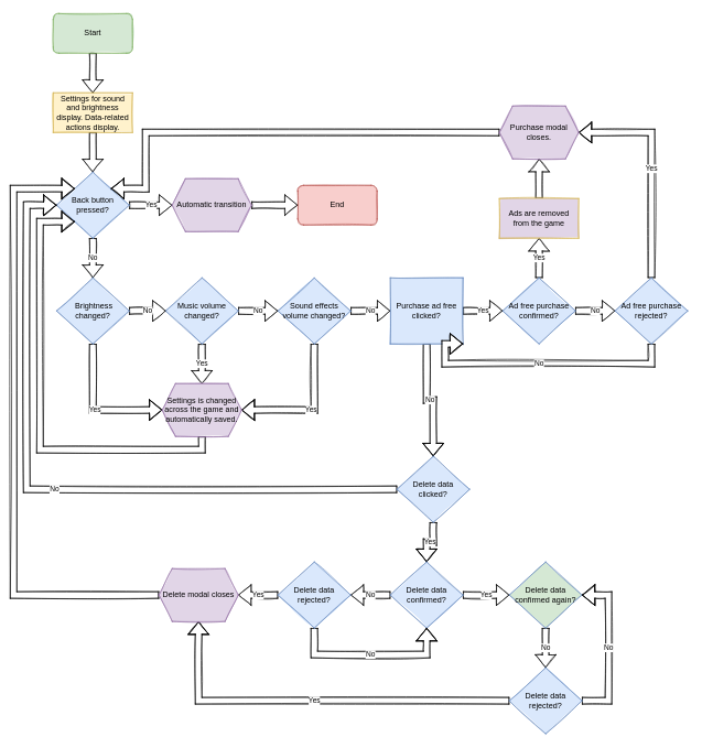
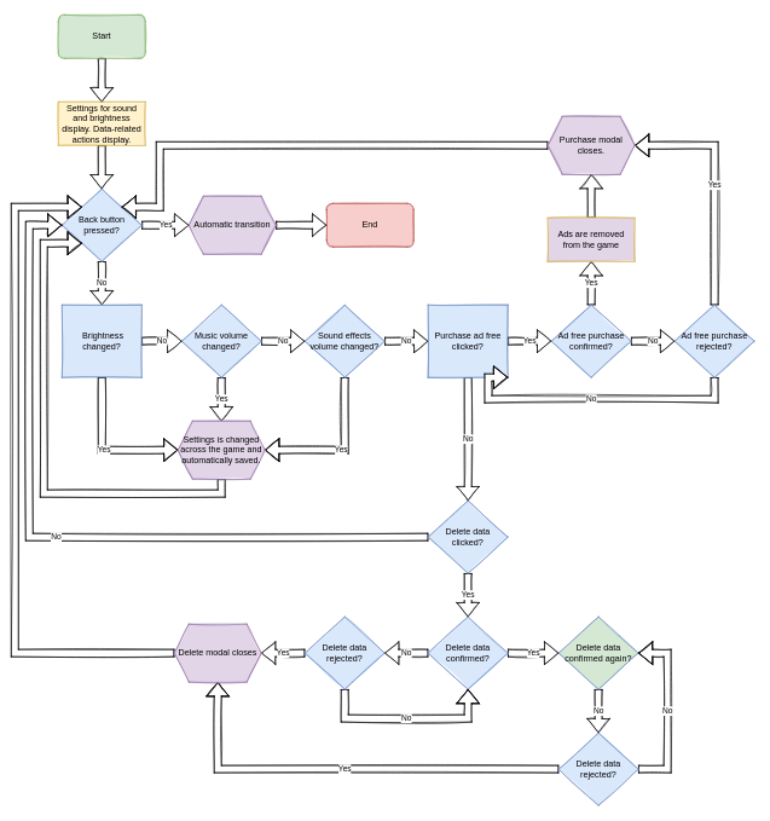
  <mxCell id="0" />
  <mxCell id="1" parent="0" />
  <mxCell id="2" style="edgeStyle=orthogonalEdgeStyle;rounded=0;orthogonalLoop=1;jettySize=auto;html=1;exitX=0.5;exitY=1;exitDx=0;exitDy=0;sketch=1;strokeColor=default;shape=flexArrow;fillColor=default;fillStyle=solid;" parent="1" source="3" target="5" edge="1"><mxGeometry relative="1" as="geometry" /></mxCell>
  <mxCell id="3" value="Start" style="rounded=1;whiteSpace=wrap;html=1;fillColor=#d5e8d4;strokeColor=#82b366;sketch=1;fillStyle=solid;" parent="1" vertex="1"><mxGeometry x="80" y="20" width="120" height="60" as="geometry" /></mxCell>
  <mxCell id="4" value="" style="edgeStyle=orthogonalEdgeStyle;shape=flexArrow;rounded=0;sketch=1;orthogonalLoop=1;jettySize=auto;html=1;strokeColor=default;fillColor=default;fillStyle=solid;" parent="1" source="5" target="8" edge="1"><mxGeometry relative="1" as="geometry" /></mxCell>
  <mxCell id="5" value="Settings for sound and brightness display. Data-related actions display." style="rounded=0;whiteSpace=wrap;html=1;sketch=1;fillStyle=solid;fillColor=#fff2cc;strokeColor=#d6b656;" parent="1" vertex="1"><mxGeometry x="80" y="140" width="120" height="60" as="geometry" /></mxCell>
  <mxCell id="6" value="Yes" style="edgeStyle=orthogonalEdgeStyle;shape=flexArrow;rounded=0;sketch=1;orthogonalLoop=1;jettySize=auto;html=1;strokeColor=default;fillColor=default;fillStyle=solid;entryX=0;entryY=0.5;entryDx=0;entryDy=0;" parent="1" source="8" target="37" edge="1"><mxGeometry relative="1" as="geometry"><mxPoint x="260" y="310" as="targetPoint" /></mxGeometry></mxCell>
  <mxCell id="7" value="No" style="edgeStyle=orthogonalEdgeStyle;shape=flexArrow;rounded=0;sketch=1;orthogonalLoop=1;jettySize=auto;html=1;strokeColor=default;fillColor=default;fillStyle=solid;entryX=0.5;entryY=0;entryDx=0;entryDy=0;" parent="1" source="8" target="40" edge="1"><mxGeometry relative="1" as="geometry"><mxPoint x="140" y="420" as="targetPoint" /></mxGeometry></mxCell>
  <mxCell id="8" value="Back button pressed?" style="rhombus;whiteSpace=wrap;html=1;fillColor=#dae8fc;strokeColor=#6c8ebf;rounded=0;sketch=1;fillStyle=solid;" parent="1" vertex="1"><mxGeometry x="85" y="260" width="110" height="100" as="geometry" /></mxCell>
  <mxCell id="9" value="" style="edgeStyle=orthogonalEdgeStyle;shape=flexArrow;rounded=0;sketch=1;orthogonalLoop=1;jettySize=auto;html=1;strokeColor=default;fillColor=default;fillStyle=solid;exitX=1;exitY=0.5;exitDx=0;exitDy=0;" parent="1" source="37" target="10" edge="1"><mxGeometry relative="1" as="geometry"><mxPoint x="380" y="310" as="sourcePoint" /></mxGeometry></mxCell>
  <mxCell id="10" value="End" style="rounded=1;whiteSpace=wrap;html=1;fillColor=#f8cecc;strokeColor=#b85450;sketch=1;fillStyle=solid;" parent="1" vertex="1"><mxGeometry x="450" y="280" width="120" height="60" as="geometry" /></mxCell>
  <mxCell id="11" value="No" style="edgeStyle=orthogonalEdgeStyle;shape=flexArrow;rounded=0;sketch=1;fillStyle=solid;orthogonalLoop=1;jettySize=auto;html=1;exitX=1;exitY=0.5;exitDx=0;exitDy=0;entryX=0;entryY=0.5;entryDx=0;entryDy=0;labelBackgroundColor=default;fontFamily=Helvetica;fontSize=11;fontColor=default;endArrow=classic;strokeColor=default;fillColor=default;" edge="1" parent="1" source="13" target="16"><mxGeometry relative="1" as="geometry" /></mxCell>
  <mxCell id="12" value="Yes" style="edgeStyle=orthogonalEdgeStyle;shape=flexArrow;rounded=0;sketch=1;fillStyle=solid;orthogonalLoop=1;jettySize=auto;html=1;exitX=0.5;exitY=1;exitDx=0;exitDy=0;entryX=0.5;entryY=0;entryDx=0;entryDy=0;labelBackgroundColor=default;fontFamily=Helvetica;fontSize=11;fontColor=default;endArrow=classic;strokeColor=default;fillColor=default;" edge="1" parent="1" source="13" target="46"><mxGeometry relative="1" as="geometry" /></mxCell>
  <mxCell id="13" value="Music volume changed?" style="rhombus;whiteSpace=wrap;html=1;fillColor=#dae8fc;strokeColor=#6c8ebf;rounded=0;sketch=1;fillStyle=solid;" vertex="1" parent="1"><mxGeometry x="250" y="420" width="110" height="100" as="geometry" /></mxCell>
  <mxCell id="14" value="No" style="edgeStyle=orthogonalEdgeStyle;shape=flexArrow;rounded=0;sketch=1;fillStyle=solid;orthogonalLoop=1;jettySize=auto;html=1;exitX=1;exitY=0.5;exitDx=0;exitDy=0;entryX=0;entryY=0.5;entryDx=0;entryDy=0;labelBackgroundColor=default;fontFamily=Helvetica;fontSize=11;fontColor=default;endArrow=classic;strokeColor=default;fillColor=default;" edge="1" parent="1" source="16" target="19"><mxGeometry relative="1" as="geometry" /></mxCell>
  <mxCell id="15" value="Yes" style="edgeStyle=orthogonalEdgeStyle;shape=flexArrow;rounded=0;sketch=1;fillStyle=solid;orthogonalLoop=1;jettySize=auto;html=1;exitX=0.5;exitY=1;exitDx=0;exitDy=0;entryX=1;entryY=0.5;entryDx=0;entryDy=0;labelBackgroundColor=default;fontFamily=Helvetica;fontSize=11;fontColor=default;endArrow=classic;strokeColor=default;fillColor=default;" edge="1" parent="1" source="16" target="46"><mxGeometry relative="1" as="geometry" /></mxCell>
  <mxCell id="16" value="Sound effects volume changed?" style="rhombus;whiteSpace=wrap;html=1;fillColor=#dae8fc;strokeColor=#6c8ebf;rounded=0;sketch=1;fillStyle=solid;" vertex="1" parent="1"><mxGeometry x="420" y="420" width="110" height="100" as="geometry" /></mxCell>
  <mxCell id="17" value="Yes" style="edgeStyle=orthogonalEdgeStyle;shape=flexArrow;rounded=0;sketch=1;fillStyle=solid;orthogonalLoop=1;jettySize=auto;html=1;exitX=1;exitY=0.5;exitDx=0;exitDy=0;entryX=0;entryY=0.5;entryDx=0;entryDy=0;labelBackgroundColor=default;fontFamily=Helvetica;fontSize=11;fontColor=default;endArrow=classic;strokeColor=default;fillColor=default;" edge="1" parent="1" source="19" target="22"><mxGeometry relative="1" as="geometry" /></mxCell>
  <mxCell id="18" value="No" style="edgeStyle=orthogonalEdgeStyle;shape=flexArrow;rounded=0;sketch=1;fillStyle=solid;orthogonalLoop=1;jettySize=auto;html=1;exitX=0.5;exitY=1;exitDx=0;exitDy=0;entryX=0.5;entryY=0;entryDx=0;entryDy=0;labelBackgroundColor=default;fontFamily=Helvetica;fontSize=11;fontColor=default;endArrow=classic;strokeColor=default;fillColor=default;" edge="1" parent="1" source="19" target="28"><mxGeometry relative="1" as="geometry" /></mxCell>
  <mxCell id="19" value="Purchase ad free clicked?" style="whiteSpace=wrap;html=1;fillColor=#dae8fc;strokeColor=#6c8ebf;sketch=1;fillStyle=solid;rounded=0;" vertex="1" parent="1"><mxGeometry x="590" y="420" width="110" height="100" as="geometry" /></mxCell>
  <mxCell id="20" value="Yes" style="edgeStyle=orthogonalEdgeStyle;shape=flexArrow;rounded=0;sketch=1;fillStyle=solid;orthogonalLoop=1;jettySize=auto;html=1;exitX=0.5;exitY=0;exitDx=0;exitDy=0;entryX=0.5;entryY=1;entryDx=0;entryDy=0;labelBackgroundColor=default;fontFamily=Helvetica;fontSize=11;fontColor=default;endArrow=classic;strokeColor=default;fillColor=default;" edge="1" parent="1" source="22" target="43"><mxGeometry relative="1" as="geometry" /></mxCell>
  <mxCell id="21" value="No" style="edgeStyle=orthogonalEdgeStyle;shape=flexArrow;rounded=0;sketch=1;fillStyle=solid;orthogonalLoop=1;jettySize=auto;html=1;exitX=1;exitY=0.5;exitDx=0;exitDy=0;entryX=0;entryY=0.5;entryDx=0;entryDy=0;labelBackgroundColor=default;fontFamily=Helvetica;fontSize=11;fontColor=default;endArrow=classic;strokeColor=default;fillColor=default;" edge="1" parent="1" source="22" target="25"><mxGeometry relative="1" as="geometry" /></mxCell>
  <mxCell id="22" value="Ad free purchase confirmed?" style="rhombus;whiteSpace=wrap;html=1;fillColor=#dae8fc;strokeColor=#6c8ebf;rounded=0;sketch=1;fillStyle=solid;" vertex="1" parent="1"><mxGeometry x="760" y="420" width="110" height="100" as="geometry" /></mxCell>
  <mxCell id="23" value="No" style="edgeStyle=orthogonalEdgeStyle;shape=flexArrow;rounded=0;sketch=1;fillStyle=solid;orthogonalLoop=1;jettySize=auto;html=1;exitX=0.5;exitY=1;exitDx=0;exitDy=0;entryX=1;entryY=1;entryDx=0;entryDy=0;labelBackgroundColor=default;fontFamily=Helvetica;fontSize=11;fontColor=default;endArrow=classic;strokeColor=default;fillColor=default;" edge="1" parent="1" source="25" target="19"><mxGeometry relative="1" as="geometry"><Array as="points"><mxPoint x="985" y="550" /><mxPoint x="673" y="550" /></Array></mxGeometry></mxCell>
  <mxCell id="24" value="Yes" style="edgeStyle=orthogonalEdgeStyle;shape=flexArrow;rounded=0;sketch=1;fillStyle=solid;orthogonalLoop=1;jettySize=auto;html=1;exitX=0.5;exitY=0;exitDx=0;exitDy=0;entryX=1;entryY=0.5;entryDx=0;entryDy=0;labelBackgroundColor=default;fontFamily=Helvetica;fontSize=11;fontColor=default;endArrow=classic;strokeColor=default;fillColor=default;" edge="1" parent="1" source="25" target="44"><mxGeometry relative="1" as="geometry"><mxPoint x="875" y="210" as="targetPoint" /></mxGeometry></mxCell>
  <mxCell id="25" value="Ad free purchase rejected?" style="rhombus;whiteSpace=wrap;html=1;fillColor=#dae8fc;strokeColor=#6c8ebf;rounded=0;sketch=1;fillStyle=solid;" vertex="1" parent="1"><mxGeometry x="930" y="420" width="110" height="100" as="geometry" /></mxCell>
  <mxCell id="26" value="Yes" style="edgeStyle=orthogonalEdgeStyle;shape=flexArrow;rounded=0;sketch=1;fillStyle=solid;orthogonalLoop=1;jettySize=auto;html=1;exitX=0.5;exitY=1;exitDx=0;exitDy=0;entryX=0.5;entryY=0;entryDx=0;entryDy=0;labelBackgroundColor=default;fontFamily=Helvetica;fontSize=11;fontColor=default;endArrow=classic;strokeColor=default;fillColor=default;" edge="1" parent="1" source="28" target="31"><mxGeometry relative="1" as="geometry" /></mxCell>
  <mxCell id="27" value="No" style="edgeStyle=orthogonalEdgeStyle;shape=flexArrow;rounded=0;sketch=1;fillStyle=solid;orthogonalLoop=1;jettySize=auto;html=1;exitX=0;exitY=0.5;exitDx=0;exitDy=0;entryX=0;entryY=0.5;entryDx=0;entryDy=0;labelBackgroundColor=default;fontFamily=Helvetica;fontSize=11;fontColor=default;endArrow=classic;strokeColor=default;fillColor=default;" edge="1" parent="1" source="28" target="8"><mxGeometry relative="1" as="geometry"><Array as="points"><mxPoint x="40" y="740" /><mxPoint x="40" y="310" /></Array></mxGeometry></mxCell>
- <mxCell id="28" value="Delete data clicked?" style="rhombus;whiteSpace=wrap;html=1;fillColor=#dae8fc;strokeColor=#6c8ebf;rounded=0;sketch=1;fillStyle=solid;" vertex="1" parent="1"><mxGeometry x="600" y="690" width="110" height="100" as="geometry" /></mxCell>
+ <mxCell id="28" value="Delete data clicked?" style="rhombus;whiteSpace=wrap;html=1;fillColor=#dae8fc;strokeColor=#6c8ebf;rounded=0;sketch=1;fillStyle=solid;" vertex="1" parent="1"><mxGeometry x="590" y="690" width="110" height="100" as="geometry" /></mxCell>
  <mxCell id="29" value="No" style="edgeStyle=orthogonalEdgeStyle;shape=flexArrow;rounded=0;sketch=1;fillStyle=solid;orthogonalLoop=1;jettySize=auto;html=1;exitX=0;exitY=0.5;exitDx=0;exitDy=0;entryX=1;entryY=0.5;entryDx=0;entryDy=0;labelBackgroundColor=default;fontFamily=Helvetica;fontSize=11;fontColor=default;endArrow=classic;strokeColor=default;fillColor=default;" edge="1" parent="1" source="31" target="34"><mxGeometry relative="1" as="geometry" /></mxCell>
  <mxCell id="30" value="Yes" style="edgeStyle=orthogonalEdgeStyle;shape=flexArrow;rounded=0;sketch=1;fillStyle=solid;orthogonalLoop=1;jettySize=auto;html=1;exitX=1;exitY=0.5;exitDx=0;exitDy=0;entryX=0;entryY=0.5;entryDx=0;entryDy=0;labelBackgroundColor=default;fontFamily=Helvetica;fontSize=11;fontColor=default;endArrow=classic;strokeColor=default;fillColor=default;" edge="1" parent="1" source="31" target="36"><mxGeometry relative="1" as="geometry" /></mxCell>
  <mxCell id="31" value="Delete data confirmed?" style="rhombus;whiteSpace=wrap;html=1;fillColor=#dae8fc;strokeColor=#6c8ebf;rounded=0;sketch=1;fillStyle=solid;" vertex="1" parent="1"><mxGeometry x="590" y="850" width="110" height="100" as="geometry" /></mxCell>
  <mxCell id="32" value="Yes" style="edgeStyle=orthogonalEdgeStyle;shape=flexArrow;rounded=0;sketch=1;fillStyle=solid;orthogonalLoop=1;jettySize=auto;html=1;exitX=0;exitY=0.5;exitDx=0;exitDy=0;entryX=1;entryY=0.5;entryDx=0;entryDy=0;labelBackgroundColor=default;fontFamily=Helvetica;fontSize=11;fontColor=default;endArrow=classic;strokeColor=default;fillColor=default;" edge="1" parent="1" source="34" target="51"><mxGeometry relative="1" as="geometry" /></mxCell>
  <mxCell id="33" value="No" style="edgeStyle=orthogonalEdgeStyle;shape=flexArrow;rounded=0;sketch=1;fillStyle=solid;orthogonalLoop=1;jettySize=auto;html=1;exitX=0.5;exitY=1;exitDx=0;exitDy=0;entryX=0.5;entryY=1;entryDx=0;entryDy=0;labelBackgroundColor=default;fontFamily=Helvetica;fontSize=11;fontColor=default;endArrow=classic;strokeColor=default;fillColor=default;" edge="1" parent="1" source="34" target="31"><mxGeometry relative="1" as="geometry"><Array as="points"><mxPoint x="475" y="990" /><mxPoint x="645" y="990" /></Array></mxGeometry></mxCell>
  <mxCell id="34" value="Delete data rejected?" style="rhombus;whiteSpace=wrap;html=1;fillColor=#dae8fc;strokeColor=#6c8ebf;rounded=0;sketch=1;fillStyle=solid;" vertex="1" parent="1"><mxGeometry x="420" y="850" width="110" height="100" as="geometry" /></mxCell>
  <mxCell id="35" value="No" style="edgeStyle=orthogonalEdgeStyle;shape=flexArrow;rounded=0;sketch=1;fillStyle=solid;orthogonalLoop=1;jettySize=auto;html=1;exitX=0.5;exitY=1;exitDx=0;exitDy=0;entryX=0.5;entryY=0;entryDx=0;entryDy=0;labelBackgroundColor=default;fontFamily=Helvetica;fontSize=11;fontColor=default;endArrow=classic;strokeColor=default;fillColor=default;" edge="1" parent="1" source="36" target="49"><mxGeometry relative="1" as="geometry" /></mxCell>
  <mxCell id="36" value="Delete data confirmed again?" style="rhombus;whiteSpace=wrap;html=1;fillColor=#d5e8d4;strokeColor=#6c8ebf;rounded=0;sketch=1;fillStyle=solid;" vertex="1" parent="1"><mxGeometry x="770" y="850" width="110" height="100" as="geometry" /></mxCell>
  <mxCell id="37" value="Automatic transition" style="shape=hexagon;perimeter=hexagonPerimeter2;whiteSpace=wrap;html=1;fixedSize=1;sketch=1;fillStyle=solid;fillColor=#e1d5e7;strokeColor=#9673a6;" vertex="1" parent="1"><mxGeometry x="260" y="270" width="120" height="80" as="geometry" /></mxCell>
  <mxCell id="38" value="No" style="edgeStyle=orthogonalEdgeStyle;shape=flexArrow;rounded=0;sketch=1;fillStyle=solid;orthogonalLoop=1;jettySize=auto;html=1;exitX=1;exitY=0.5;exitDx=0;exitDy=0;entryX=0;entryY=0.5;entryDx=0;entryDy=0;labelBackgroundColor=default;fontFamily=Helvetica;fontSize=11;fontColor=default;endArrow=classic;strokeColor=default;fillColor=default;" edge="1" parent="1" source="40" target="13"><mxGeometry relative="1" as="geometry" /></mxCell>
  <mxCell id="39" value="Yes" style="edgeStyle=orthogonalEdgeStyle;shape=flexArrow;rounded=0;sketch=1;fillStyle=solid;orthogonalLoop=1;jettySize=auto;html=1;exitX=0.5;exitY=1;exitDx=0;exitDy=0;entryX=0;entryY=0.5;entryDx=0;entryDy=0;labelBackgroundColor=default;fontFamily=Helvetica;fontSize=11;fontColor=default;endArrow=classic;strokeColor=default;fillColor=default;" edge="1" parent="1" source="40" target="46"><mxGeometry relative="1" as="geometry" /></mxCell>
- <mxCell id="40" value="&amp;nbsp;Brightness changed?" style="rhombus;whiteSpace=wrap;html=1;fillColor=#dae8fc;strokeColor=#6c8ebf;rounded=0;sketch=1;fillStyle=solid;" vertex="1" parent="1"><mxGeometry x="85" y="420" width="110" height="100" as="geometry" /></mxCell>
+ <mxCell id="40" value="&amp;nbsp;Brightness changed?" style="whiteSpace=wrap;html=1;fillColor=#dae8fc;strokeColor=#6c8ebf;sketch=1;fillStyle=solid;rounded=0;" vertex="1" parent="1"><mxGeometry x="85" y="420" width="110" height="100" as="geometry" /></mxCell>
  <mxCell id="41" style="edgeStyle=orthogonalEdgeStyle;shape=flexArrow;rounded=0;sketch=1;fillStyle=solid;orthogonalLoop=1;jettySize=auto;html=1;exitX=0;exitY=0.5;exitDx=0;exitDy=0;entryX=1;entryY=0;entryDx=0;entryDy=0;labelBackgroundColor=default;fontFamily=Helvetica;fontSize=11;fontColor=default;endArrow=classic;strokeColor=default;fillColor=default;" edge="1" parent="1" source="44" target="8"><mxGeometry relative="1" as="geometry"><mxPoint x="755" y="210" as="sourcePoint" /><Array as="points"><mxPoint x="220" y="200" /><mxPoint x="220" y="285" /></Array></mxGeometry></mxCell>
  <mxCell id="42" style="edgeStyle=orthogonalEdgeStyle;shape=flexArrow;rounded=0;sketch=1;fillStyle=solid;orthogonalLoop=1;jettySize=auto;html=1;exitX=0.5;exitY=0;exitDx=0;exitDy=0;labelBackgroundColor=default;fontFamily=Helvetica;fontSize=11;fontColor=default;endArrow=classic;strokeColor=default;fillColor=default;entryX=0.5;entryY=1;entryDx=0;entryDy=0;" edge="1" parent="1" source="43" target="44"><mxGeometry relative="1" as="geometry"><mxPoint x="815" y="240" as="targetPoint" /></mxGeometry></mxCell>
  <mxCell id="43" value="Ads are removed from the game" style="rounded=0;whiteSpace=wrap;html=1;sketch=1;fillStyle=solid;fillColor=#e1d5e7;strokeColor=#d6b656;" vertex="1" parent="1"><mxGeometry x="755" y="300" width="120" height="60" as="geometry" /></mxCell>
  <mxCell id="44" value="Purchase modal closes." style="shape=hexagon;perimeter=hexagonPerimeter2;whiteSpace=wrap;html=1;fixedSize=1;sketch=1;fillStyle=solid;fillColor=#e1d5e7;strokeColor=#9673a6;" vertex="1" parent="1"><mxGeometry x="755" y="160" width="120" height="80" as="geometry" /></mxCell>
  <mxCell id="45" style="edgeStyle=orthogonalEdgeStyle;shape=flexArrow;rounded=0;sketch=1;fillStyle=solid;orthogonalLoop=1;jettySize=auto;html=1;exitX=0.5;exitY=1;exitDx=0;exitDy=0;entryX=0;entryY=1;entryDx=0;entryDy=0;labelBackgroundColor=default;fontFamily=Helvetica;fontSize=11;fontColor=default;endArrow=classic;strokeColor=default;fillColor=default;" edge="1" parent="1" source="46" target="8"><mxGeometry relative="1" as="geometry"><Array as="points"><mxPoint x="305" y="680" /><mxPoint x="60" y="680" /><mxPoint x="60" y="335" /></Array></mxGeometry></mxCell>
  <mxCell id="46" value="Settings is changed across the game and automatically saved." style="shape=hexagon;perimeter=hexagonPerimeter2;whiteSpace=wrap;html=1;fixedSize=1;sketch=1;fillStyle=solid;fillColor=#e1d5e7;strokeColor=#9673a6;" vertex="1" parent="1"><mxGeometry x="245" y="580" width="120" height="80" as="geometry" /></mxCell>
  <mxCell id="47" value="No" style="edgeStyle=orthogonalEdgeStyle;shape=flexArrow;rounded=0;sketch=1;fillStyle=solid;orthogonalLoop=1;jettySize=auto;html=1;exitX=1;exitY=0.5;exitDx=0;exitDy=0;entryX=1;entryY=0.5;entryDx=0;entryDy=0;labelBackgroundColor=default;fontFamily=Helvetica;fontSize=11;fontColor=default;endArrow=classic;strokeColor=default;fillColor=default;" edge="1" parent="1" source="49" target="36"><mxGeometry relative="1" as="geometry"><Array as="points"><mxPoint x="920" y="1060" /><mxPoint x="920" y="900" /></Array></mxGeometry></mxCell>
  <mxCell id="48" value="Yes" style="edgeStyle=orthogonalEdgeStyle;shape=flexArrow;rounded=0;sketch=1;fillStyle=solid;orthogonalLoop=1;jettySize=auto;html=1;exitX=0;exitY=0.5;exitDx=0;exitDy=0;entryX=0.5;entryY=1;entryDx=0;entryDy=0;labelBackgroundColor=default;fontFamily=Helvetica;fontSize=11;fontColor=default;endArrow=classic;strokeColor=default;fillColor=default;" edge="1" parent="1" source="49" target="51"><mxGeometry relative="1" as="geometry" /></mxCell>
  <mxCell id="49" value="Delete data rejected?" style="rhombus;whiteSpace=wrap;html=1;fillColor=#dae8fc;strokeColor=#6c8ebf;rounded=0;sketch=1;fillStyle=solid;" vertex="1" parent="1"><mxGeometry x="770" y="1010" width="110" height="100" as="geometry" /></mxCell>
  <mxCell id="50" style="edgeStyle=orthogonalEdgeStyle;shape=flexArrow;rounded=0;sketch=1;fillStyle=solid;orthogonalLoop=1;jettySize=auto;html=1;exitX=0;exitY=0.5;exitDx=0;exitDy=0;entryX=0;entryY=0;entryDx=0;entryDy=0;labelBackgroundColor=default;fontFamily=Helvetica;fontSize=11;fontColor=default;endArrow=classic;strokeColor=default;fillColor=default;" edge="1" parent="1" source="51" target="8"><mxGeometry relative="1" as="geometry"><Array as="points"><mxPoint x="20" y="900" /><mxPoint x="20" y="285" /></Array></mxGeometry></mxCell>
  <mxCell id="51" value="Delete modal closes" style="shape=hexagon;perimeter=hexagonPerimeter2;whiteSpace=wrap;html=1;fixedSize=1;sketch=1;fillStyle=solid;fillColor=#e1d5e7;strokeColor=#9673a6;" vertex="1" parent="1"><mxGeometry x="240" y="860" width="120" height="80" as="geometry" /></mxCell>
